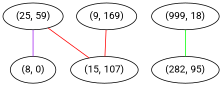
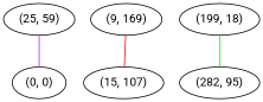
  graph {
    fontname=Roboto
    node [fontname=Roboto]
    edge [color=red fontname=Roboto weight=1]
    n1 [label="(25, 59)"]
-   "(0, 0)" [label="(8, 0)"]
+   "(0, 0)"
    "(15, 107)"
    "(9, 169)"
-   "(199, 18)" [label="(999, 18)"]
+   "(199, 18)"
    "(282, 95)"
    n1 -- "(0, 0)" [color=purple weight=4]
-   n1 -- "(15, 107)"
    "(9, 169)" -- "(15, 107)"
    "(199, 18)" -- "(282, 95)" [color=green weight=2]
  }
